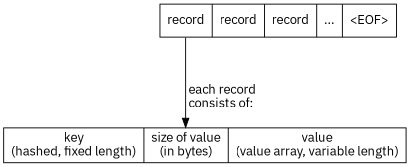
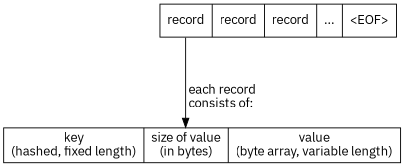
  digraph {
    fontname="IBM Plex Sans"
    node [shape=record fontname="IBM Plex Sans"]
    n1 [label="<f0>record|<f1>record|<f2>record|<f3> ... |<f4>\<EOF\>"]
-   n2 [label="<f0>key\n(hashed, fixed length)|<f1>size of value\n(in bytes)|<f2>value\n(value array, variable length)"]
+   n2 [label="<f0>key\n(hashed, fixed length)|<f1>size of value\n(in bytes)|<f2>value\n(byte array, variable length)"]
    n1 -> n2 [headport=f1 label="\n\l each record\lconsists of:" tailport=f0 fontname="IBM Plex Sans"]
  }
